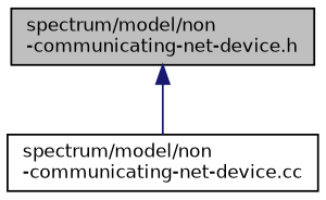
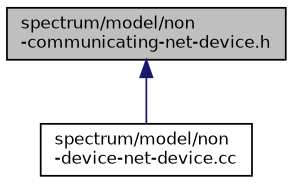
  digraph {
    node [color=black fontname=Helvetica fontsize=10 shape=record style=filled]
    n1 [fillcolor=grey75 fontcolor=black height=0.2 label="spectrum/model/non\l-communicating-net-device.h" width=0.4]
-   n2 [fillcolor=white height=0.2 label="spectrum/model/non\l-communicating-net-device.cc" width=0.4]
+   n2 [fillcolor=white height=0.2 label="spectrum/model/non\l-device-net-device.cc" width=0.4]
    n1 -> n2 [color=midnightblue dir=back fontname=Helvetica fontsize=10 labelfontname=Helvetica labelfontsize=10 style=solid]
  }
